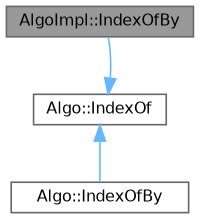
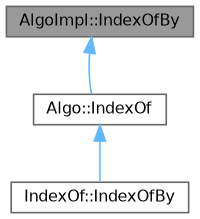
  digraph {
    rankdir=TB
    node [color=grey40 fillcolor=white fontname=Helvetica fontsize=10 shape=box style=filled]
    edge [color=steelblue1 dir=back fontname=Helvetica fontsize=10 labelfontname=Helvetica labelfontsize=10 style=solid]
    n1 [color=gray40 fillcolor=grey60 fontcolor=black height=0.2 label="AlgoImpl::IndexOfBy" width=0.4]
    n2 [height=0.2 label="Algo::IndexOf" width=0.4]
-   n3 [height=0.2 label="Algo::IndexOfBy" width=0.4]
-   n2 -> n1
+   n3 [height=0.2 label="IndexOf::IndexOfBy" width=0.4]
+   n1 -> n2
    n2 -> n3
  }
